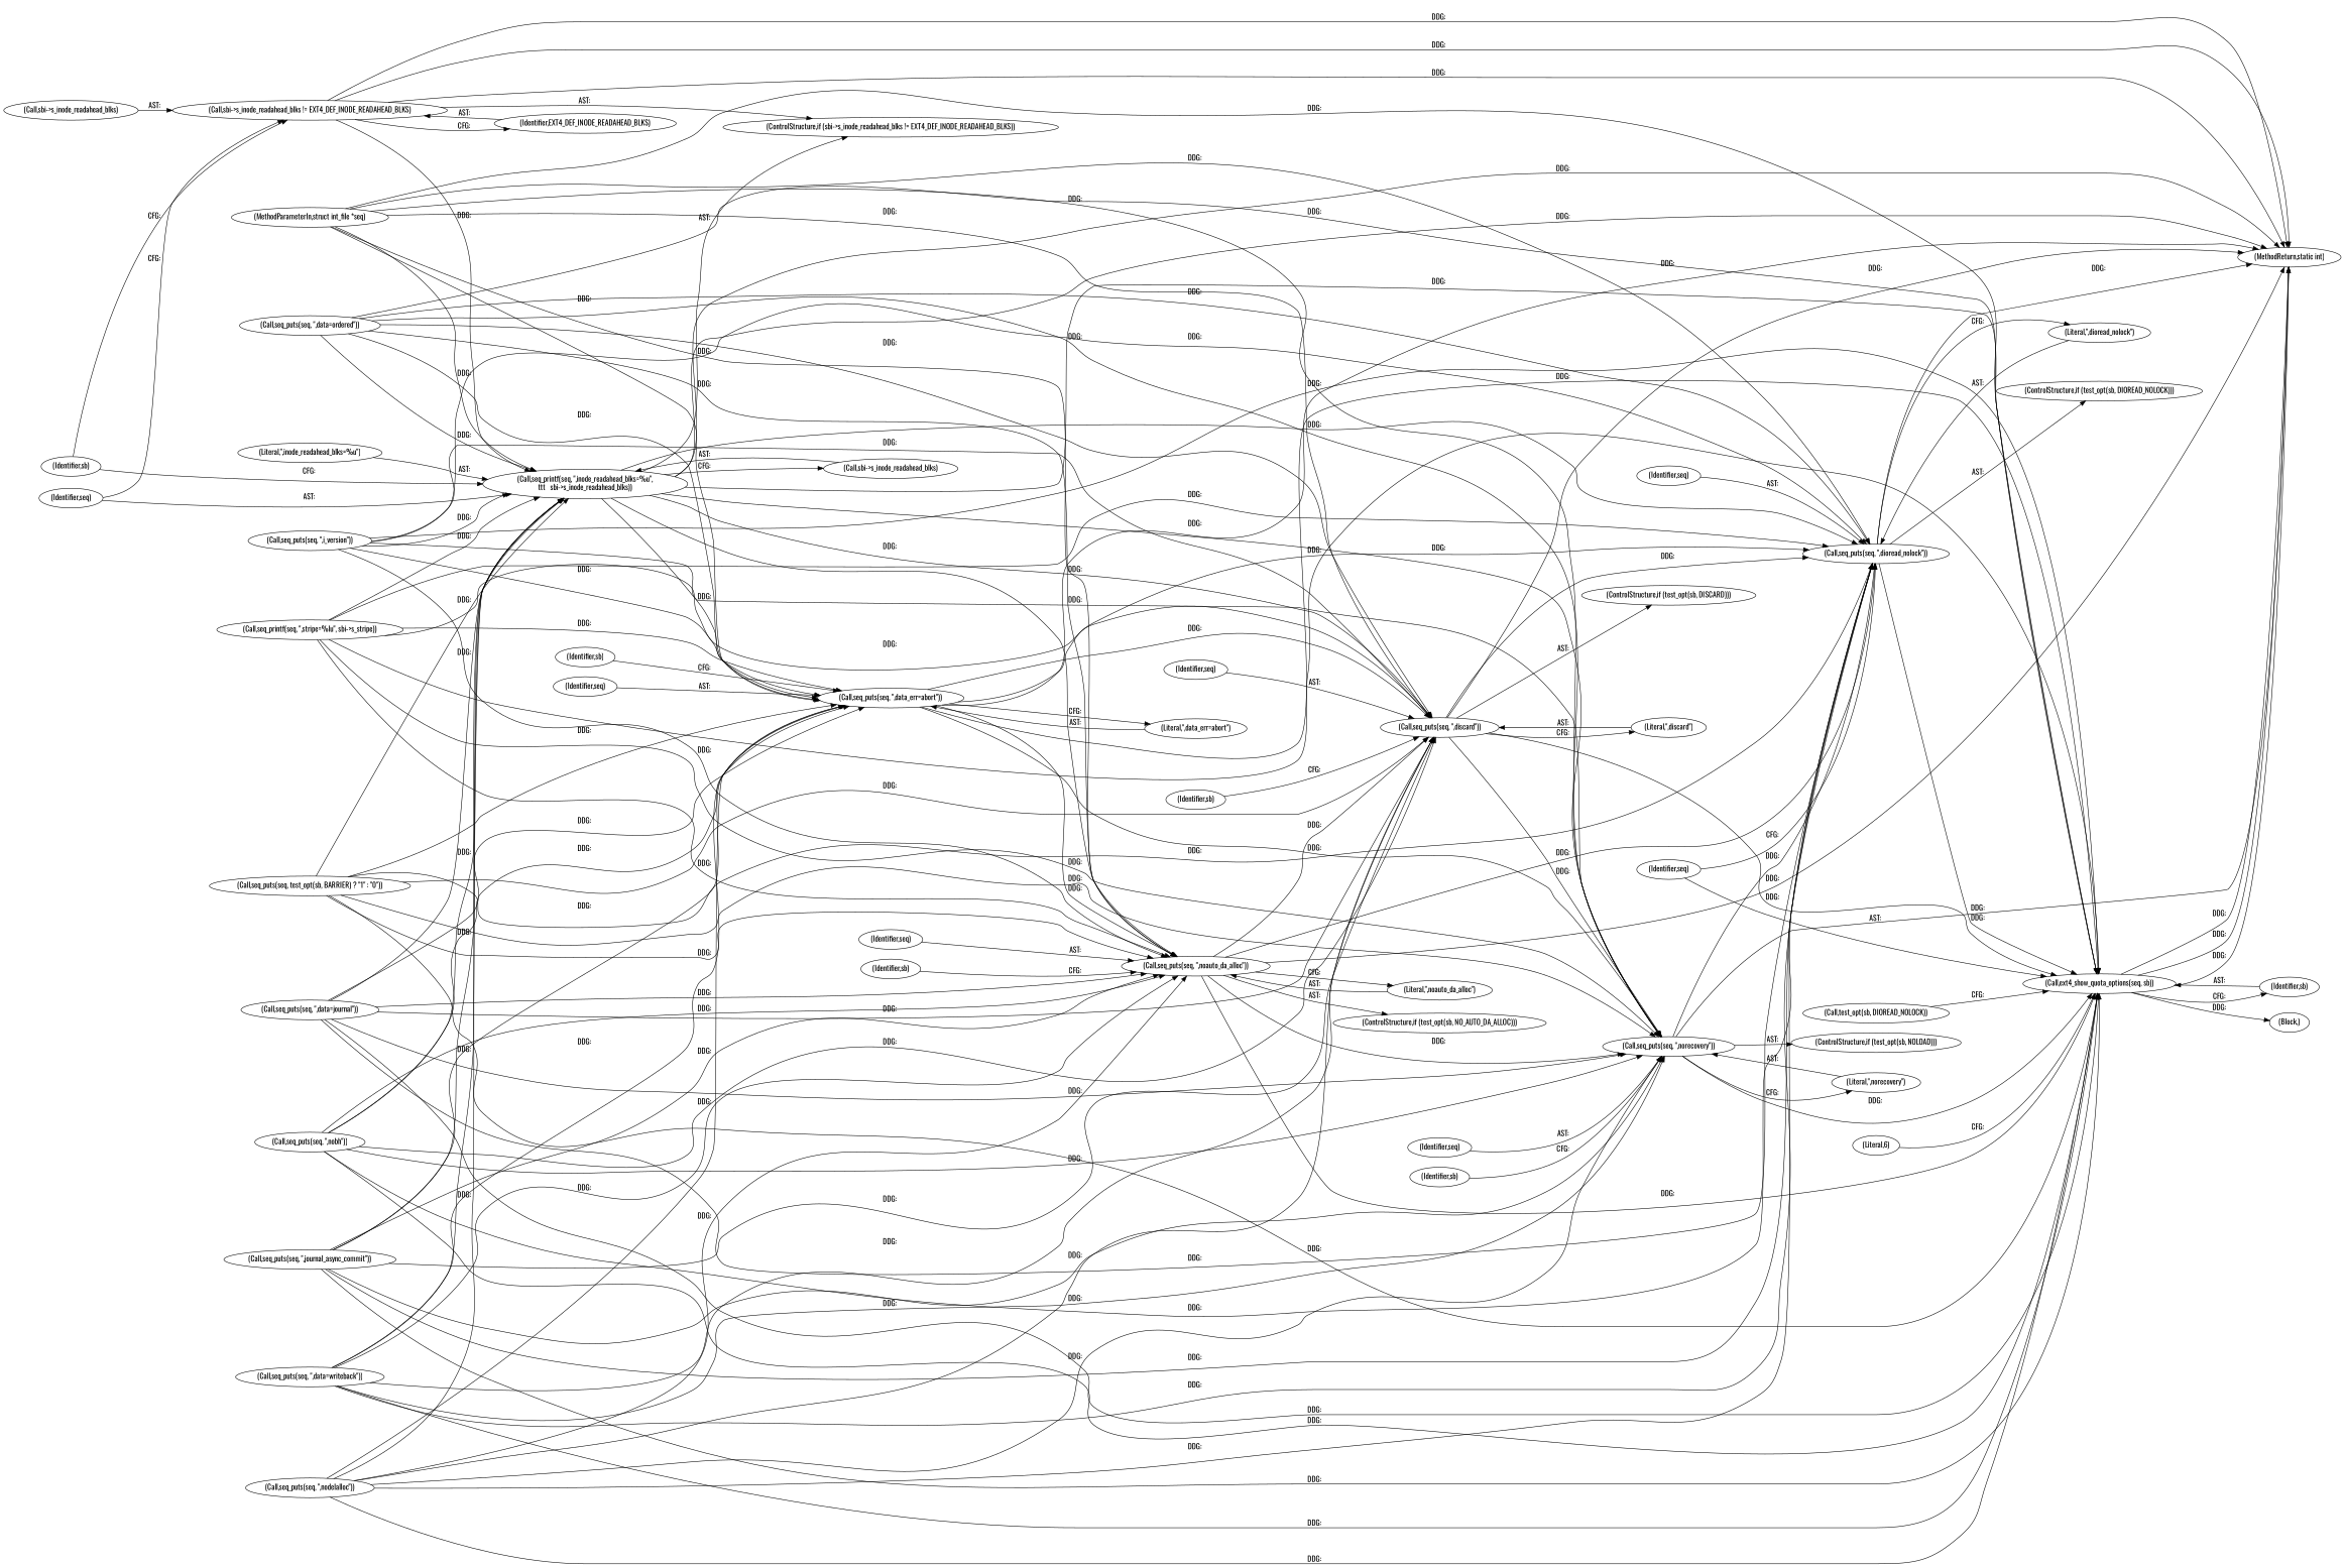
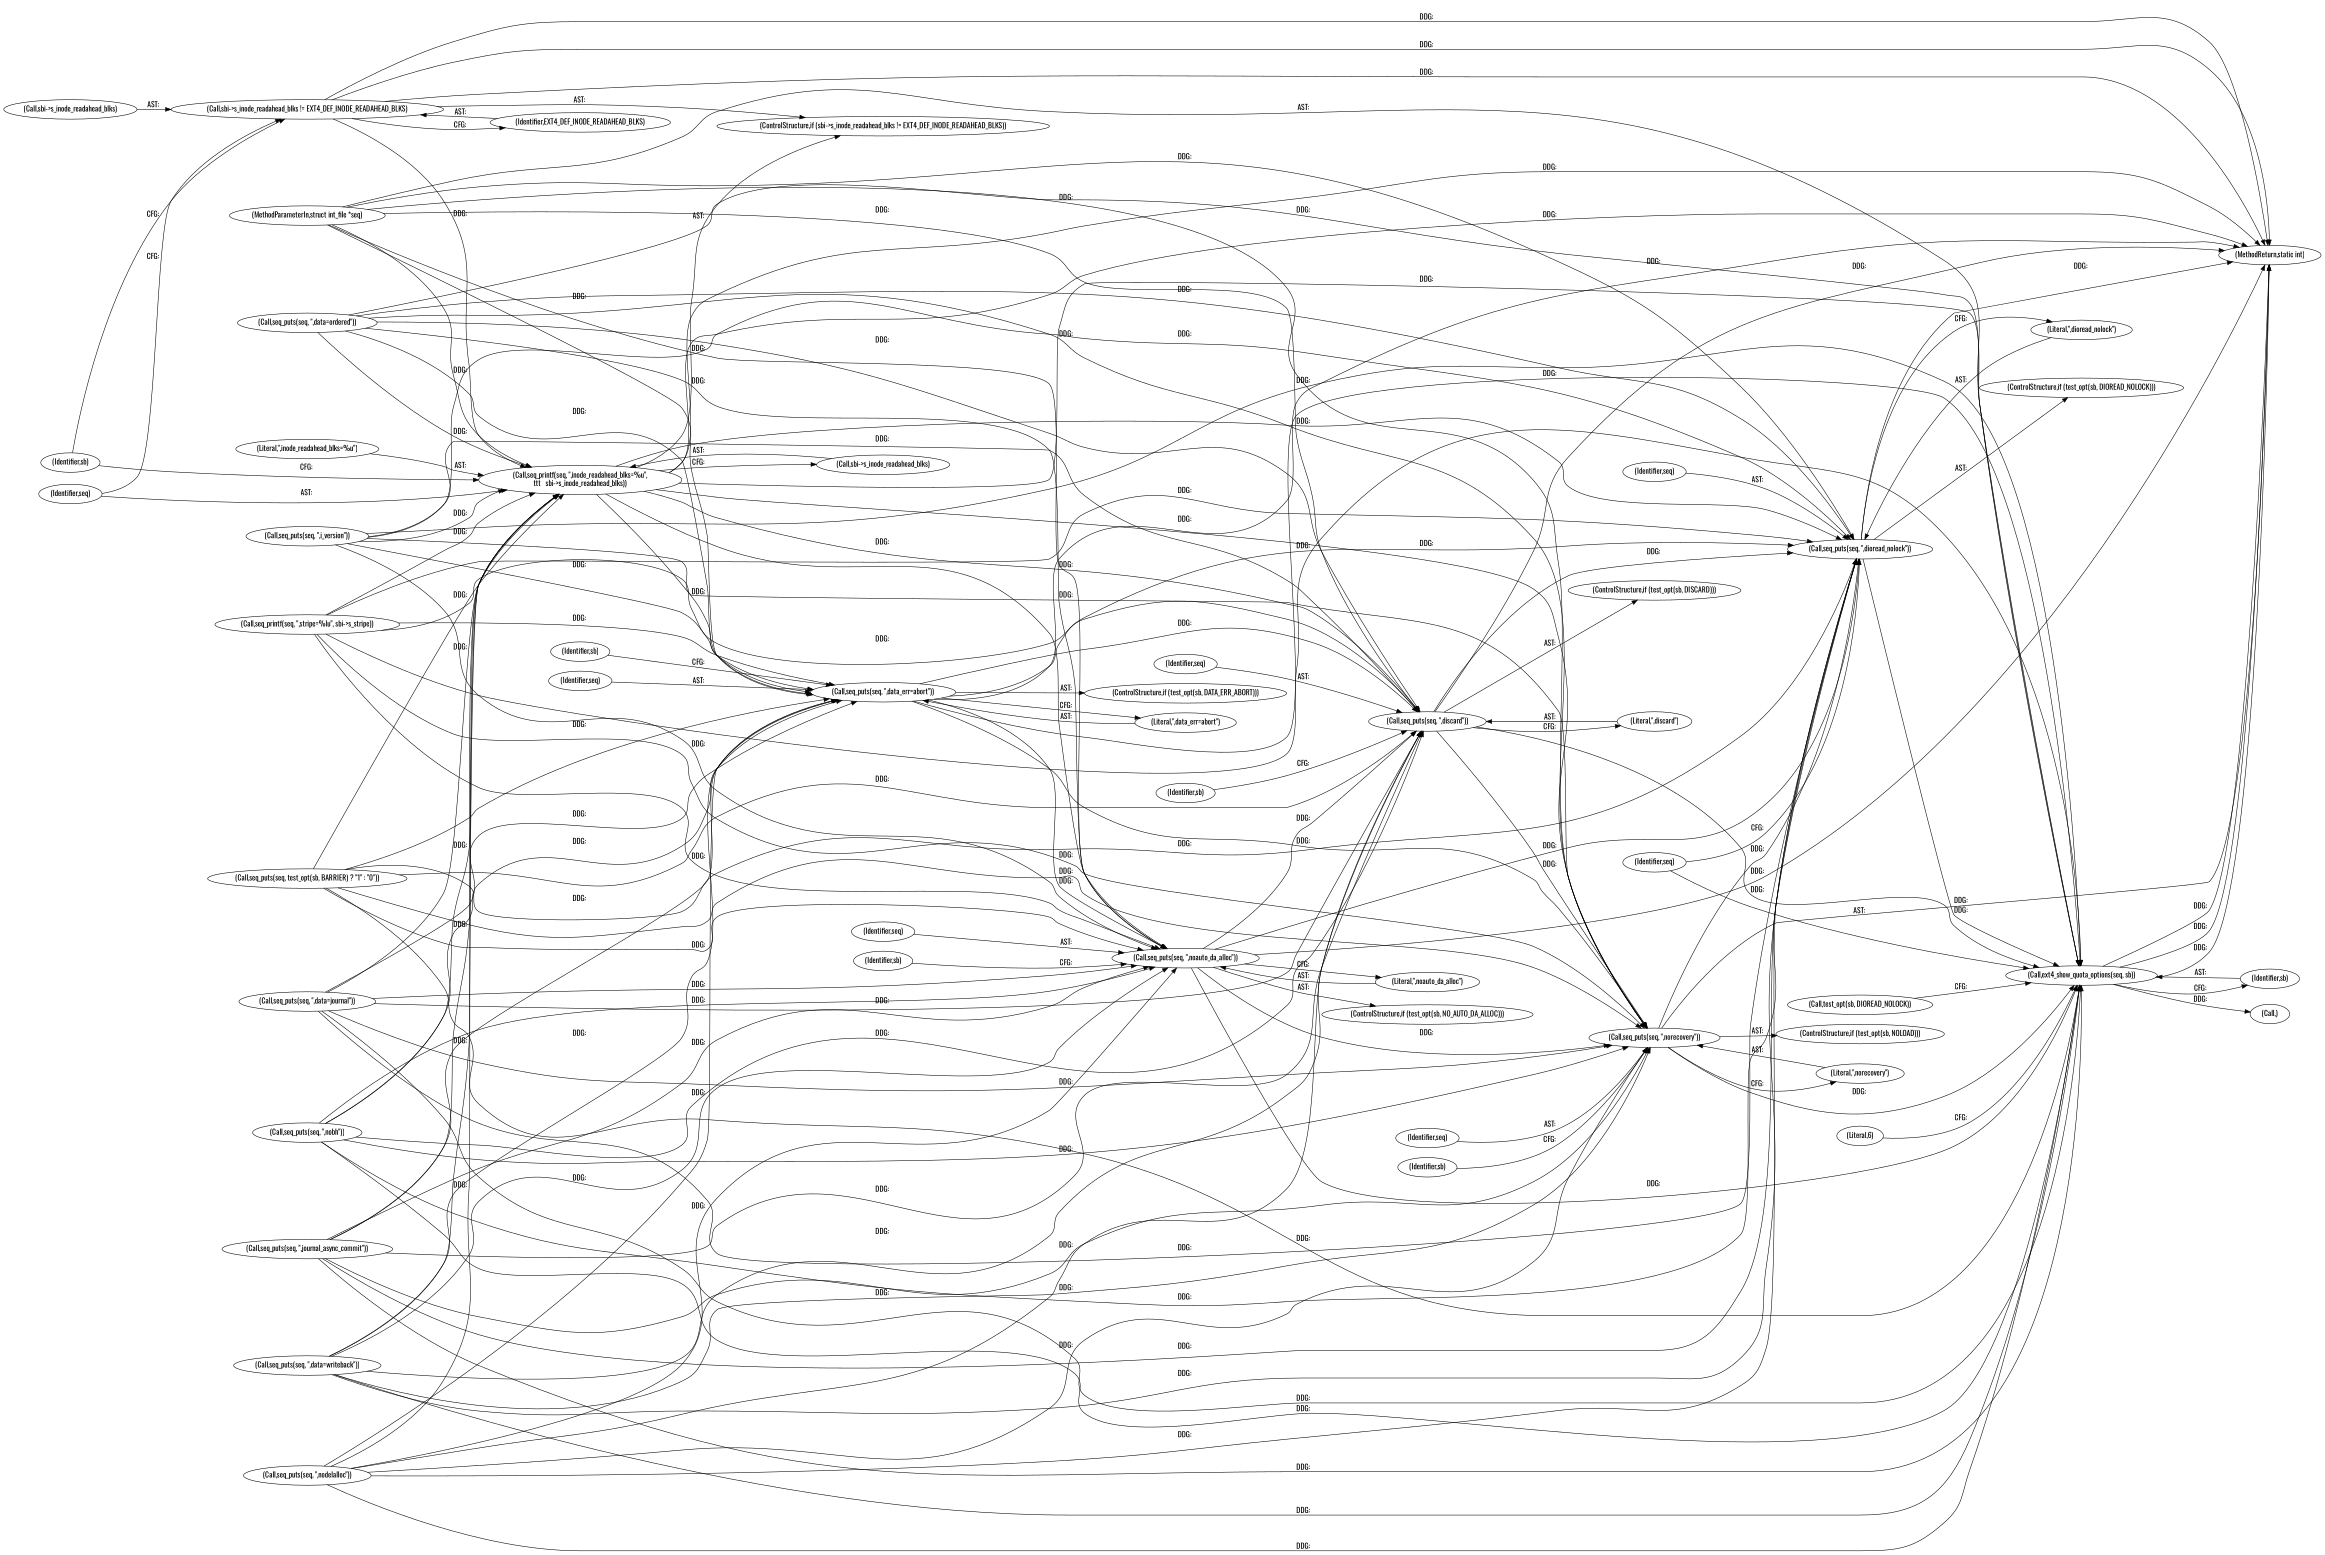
  digraph {
    fontname=Oswald
    rankdir=LR
    node [fontname=Oswald]
    edge [fontname=Oswald]
    n1 [label="(Call,sbi->s_inode_readahead_blks != EXT4_DEF_INODE_READAHEAD_BLKS)"]
    n2 [label="(Call,seq_printf(seq, \",inode_readahead_blks=%u\",\n\t\t\t   sbi->s_inode_readahead_blks))"]
    n3 [label="(MethodReturn,static int)"]
    n4 [label="(ControlStructure,if (sbi->s_inode_readahead_blks != EXT4_DEF_INODE_READAHEAD_BLKS))"]
    n5 [label="(Identifier,EXT4_DEF_INODE_READAHEAD_BLKS)"]
    n6 [label="(Call,seq_puts(seq, \",data_err=abort\"))"]
    n7 [label="(Call,seq_puts(seq, \",noauto_da_alloc\"))"]
    n8 [label="(Call,seq_puts(seq, \",discard\"))"]
    n9 [label="(Call,seq_puts(seq, \",norecovery\"))"]
    n10 [label="(Call,seq_puts(seq, \",dioread_nolock\"))"]
    n11 [label="(Call,ext4_show_quota_options(seq, sb))"]
    n12 [label="(Call,sbi->s_inode_readahead_blks)"]
    n13 [label="(Literal,\",data_err=abort\")"]
+   n14 [label="(ControlStructure,if (test_opt(sb, DATA_ERR_ABORT)))"]
    n15 [label="(ControlStructure,if (test_opt(sb, NO_AUTO_DA_ALLOC)))"]
    n16 [label="(Literal,\",noauto_da_alloc\")"]
    n17 [label="(ControlStructure,if (test_opt(sb, DISCARD)))"]
    n18 [label="(Literal,\",discard\")"]
    n19 [label="(ControlStructure,if (test_opt(sb, NOLOAD)))"]
    n20 [label="(Literal,\",norecovery\")"]
    n21 [label="(Literal,\",dioread_nolock\")"]
    n22 [label="(ControlStructure,if (test_opt(sb, DIOREAD_NOLOCK)))"]
    n23 [label="(Identifier,sb)"]
-   n24 [label="(Block,)"]
+   n24 [label="(Call,)"]
    n25 [label="(Identifier,seq)"]
    n26 [label="(Identifier,seq)"]
    n27 [label="(Call,seq_puts(seq, \",journal_async_commit\"))"]
    n28 [label="(Identifier,seq)"]
    n29 [label="(Call,seq_printf(seq, \",stripe=%lu\", sbi->s_stripe))"]
    n30 [label="(Call,test_opt(sb, DIOREAD_NOLOCK))"]
    n31 [label="(Identifier,sb)"]
    n32 [label="(Identifier,sb)"]
    n33 [label="(Call,seq_puts(seq, \",data=journal\"))"]
    n34 [label="(Call,seq_puts(seq, \",data=writeback\"))"]
    n35 [label="(Identifier,sb)"]
    n36 [label="(Identifier,sb)"]
    n37 [label="(Identifier,seq)"]
    n38 [label="(Identifier,sb)"]
    n39 [label="(Call,seq_puts(seq, \",nodelalloc\"))"]
    n40 [label="(MethodParameterIn,struct int_file *seq)"]
    n41 [label="(Identifier,seq)"]
    n42 [label="(Identifier,seq)"]
    n43 [label="(Call,seq_puts(seq, \",data=ordered\"))"]
    n44 [label="(Call,sbi->s_inode_readahead_blks)"]
    n45 [label="(Call,seq_puts(seq, test_opt(sb, BARRIER) ? \"1\" : \"0\"))"]
    n46 [label="(Literal,6)"]
    n47 [label="(Call,seq_puts(seq, \",i_version\"))"]
    n48 [label="(Call,seq_puts(seq, \",nobh\"))"]
    n49 [label="(Literal,\",inode_readahead_blks=%u\")"]
    n50 [label="(Identifier,seq)"]
    n1 -> n2 [label="DDG: "]
    n1 -> n3 [label="DDG: "]
    n1 -> n3 [label="DDG: "]
    n1 -> n3 [label="DDG: "]
    n1 -> n4 [label="AST: "]
    n1 -> n5 [label="CFG: "]
    n2 -> n3 [label="DDG: "]
    n2 -> n3 [label="DDG: "]
    n2 -> n4 [label="AST: "]
    n2 -> n6 [label="DDG: "]
    n2 -> n7 [label="DDG: "]
    n2 -> n8 [label="DDG: "]
    n2 -> n9 [label="DDG: "]
    n2 -> n10 [label="DDG: "]
    n2 -> n11 [label="DDG: "]
    n2 -> n12 [label="CFG: "]
    n5 -> n1 [label="AST: "]
    n6 -> n3 [label="DDG: "]
    n6 -> n7 [label="DDG: "]
    n6 -> n8 [label="DDG: "]
    n6 -> n9 [label="DDG: "]
    n6 -> n10 [label="DDG: "]
    n6 -> n11 [label="DDG: "]
    n6 -> n13 [label="CFG: "]
+   n6 -> n14 [label="AST: "]
    n7 -> n3 [label="DDG: "]
    n7 -> n8 [label="DDG: "]
    n7 -> n9 [label="DDG: "]
    n7 -> n10 [label="DDG: "]
    n7 -> n11 [label="DDG: "]
    n7 -> n15 [label="AST: "]
    n7 -> n16 [label="CFG: "]
    n8 -> n3 [label="DDG: "]
    n8 -> n9 [label="DDG: "]
    n8 -> n10 [label="DDG: "]
    n8 -> n11 [label="DDG: "]
    n8 -> n17 [label="AST: "]
    n8 -> n18 [label="CFG: "]
    n9 -> n3 [label="DDG: "]
    n9 -> n10 [label="DDG: "]
    n9 -> n11 [label="DDG: "]
    n9 -> n19 [label="AST: "]
    n9 -> n20 [label="CFG: "]
    n10 -> n3 [label="DDG: "]
    n10 -> n11 [label="DDG: "]
    n10 -> n21 [label="CFG: "]
    n10 -> n22 [label="AST: "]
    n11 -> n3 [label="DDG: "]
    n11 -> n3 [label="DDG: "]
    n11 -> n3 [label="DDG: "]
    n11 -> n23 [label="CFG: "]
    n11 -> n24 [label="DDG: "]
    n12 -> n2 [label="AST: "]
    n13 -> n6 [label="AST: "]
    n16 -> n7 [label="AST: "]
    n18 -> n8 [label="AST: "]
    n20 -> n9 [label="AST: "]
    n21 -> n10 [label="AST: "]
    n23 -> n11 [label="AST: "]
    n25 -> n8 [label="AST: "]
    n26 -> n9 [label="AST: "]
    n27 -> n2 [label="DDG: "]
    n27 -> n6 [label="DDG: "]
    n27 -> n7 [label="DDG: "]
    n27 -> n8 [label="DDG: "]
    n27 -> n9 [label="DDG: "]
    n27 -> n10 [label="DDG: "]
    n27 -> n11 [label="DDG: "]
    n28 -> n1 [label="CFG: "]
    n28 -> n2 [label="AST: "]
    n29 -> n2 [label="DDG: "]
    n29 -> n6 [label="DDG: "]
    n29 -> n7 [label="DDG: "]
    n29 -> n8 [label="DDG: "]
    n29 -> n9 [label="DDG: "]
    n29 -> n10 [label="DDG: "]
    n29 -> n11 [label="DDG: "]
    n30 -> n11 [label="CFG: "]
    n31 -> n6 [label="CFG: "]
    n32 -> n1 [label="CFG: "]
    n32 -> n2 [label="CFG: "]
    n33 -> n2 [label="DDG: "]
    n33 -> n6 [label="DDG: "]
    n33 -> n7 [label="DDG: "]
    n33 -> n8 [label="DDG: "]
    n33 -> n9 [label="DDG: "]
    n33 -> n10 [label="DDG: "]
    n33 -> n11 [label="DDG: "]
    n34 -> n2 [label="DDG: "]
    n34 -> n6 [label="DDG: "]
    n34 -> n7 [label="DDG: "]
    n34 -> n8 [label="DDG: "]
    n34 -> n9 [label="DDG: "]
    n34 -> n10 [label="DDG: "]
    n34 -> n11 [label="DDG: "]
    n35 -> n7 [label="CFG: "]
    n36 -> n8 [label="CFG: "]
    n37 -> n6 [label="AST: "]
    n38 -> n9 [label="CFG: "]
    n39 -> n2 [label="DDG: "]
    n39 -> n6 [label="DDG: "]
    n39 -> n7 [label="DDG: "]
    n39 -> n8 [label="DDG: "]
    n39 -> n9 [label="DDG: "]
    n39 -> n10 [label="DDG: "]
    n39 -> n11 [label="DDG: "]
    n40 -> n2 [label="DDG: "]
    n40 -> n6 [label="DDG: "]
    n40 -> n7 [label="DDG: "]
    n40 -> n8 [label="DDG: "]
    n40 -> n9 [label="DDG: "]
    n40 -> n10 [label="DDG: "]
-   n40 -> n11 [label="DDG: "]
+   n40 -> n11 [label="AST: "]
    n41 -> n7 [label="AST: "]
    n42 -> n10 [label="AST: "]
    n43 -> n2 [label="DDG: "]
    n43 -> n6 [label="DDG: "]
    n43 -> n7 [label="DDG: "]
    n43 -> n8 [label="DDG: "]
    n43 -> n9 [label="DDG: "]
    n43 -> n10 [label="DDG: "]
    n43 -> n11 [label="DDG: "]
    n44 -> n1 [label="AST: "]
    n45 -> n2 [label="DDG: "]
    n45 -> n6 [label="DDG: "]
    n45 -> n7 [label="DDG: "]
    n45 -> n8 [label="DDG: "]
    n45 -> n9 [label="DDG: "]
    n45 -> n10 [label="DDG: "]
    n45 -> n11 [label="DDG: "]
    n46 -> n11 [label="CFG: "]
    n47 -> n2 [label="DDG: "]
    n47 -> n6 [label="DDG: "]
    n47 -> n7 [label="DDG: "]
    n47 -> n8 [label="DDG: "]
    n47 -> n9 [label="DDG: "]
    n47 -> n10 [label="DDG: "]
    n47 -> n11 [label="DDG: "]
    n48 -> n2 [label="DDG: "]
    n48 -> n6 [label="DDG: "]
    n48 -> n7 [label="DDG: "]
    n48 -> n8 [label="DDG: "]
    n48 -> n9 [label="DDG: "]
    n48 -> n10 [label="DDG: "]
    n48 -> n11 [label="DDG: "]
    n49 -> n2 [label="AST: "]
    n50 -> n10 [label="CFG: "]
    n50 -> n11 [label="AST: "]
  }
